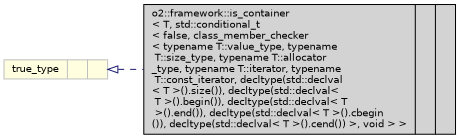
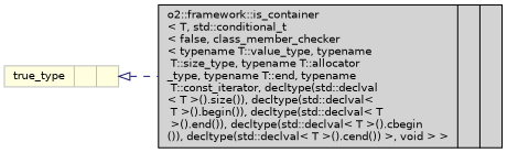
  digraph {
    rankdir=LR
    node [fontname=Helvetica fontsize=10 shape=record style=filled]
-   n1 [color=black fillcolor=lightgrey fontcolor=black height=0.2 label="{o2::framework::is_container\l\< T, std::conditional_t\l\< false, class_member_checker\l\< typename T::value_type, typename\l T::size_type, typename T::allocator\l_type, typename T::iterator, typename\l T::const_iterator, decltype(std::declval\l\< T \>().size()), decltype(std::declval\<\l T \>().begin()), decltype(std::declval\< T\l \>().end()), decltype(std::declval\< T \>().cbegin\l()), decltype(std::declval\< T \>().cend()) \>, void \> \>\n||}" width=0.4]
+   n1 [color=black fillcolor=lightgrey fontcolor=black height=0.2 label="{o2::framework::is_container\l\< T, std::conditional_t\l\< false, class_member_checker\l\< typename T::value_type, typename\l T::size_type, typename T::allocator\l_type, typename T::end, typename\l T::const_iterator, decltype(std::declval\l\< T \>().size()), decltype(std::declval\<\l T \>().begin()), decltype(std::declval\< T\l \>().end()), decltype(std::declval\< T \>().cbegin\l()), decltype(std::declval\< T \>().cend()) \>, void \> \>\n||}" width=0.4]
    n2 [color=grey75 height=0.2 label="{true_type\n||}" width=0.4 fillcolor=lightyellow]
    n2 -> n1 [arrowtail=onormal color=midnightblue dir=back fontname=Helvetica fontsize=10 labelfontname=Helvetica labelfontsize=10 style=dashed]
  }
